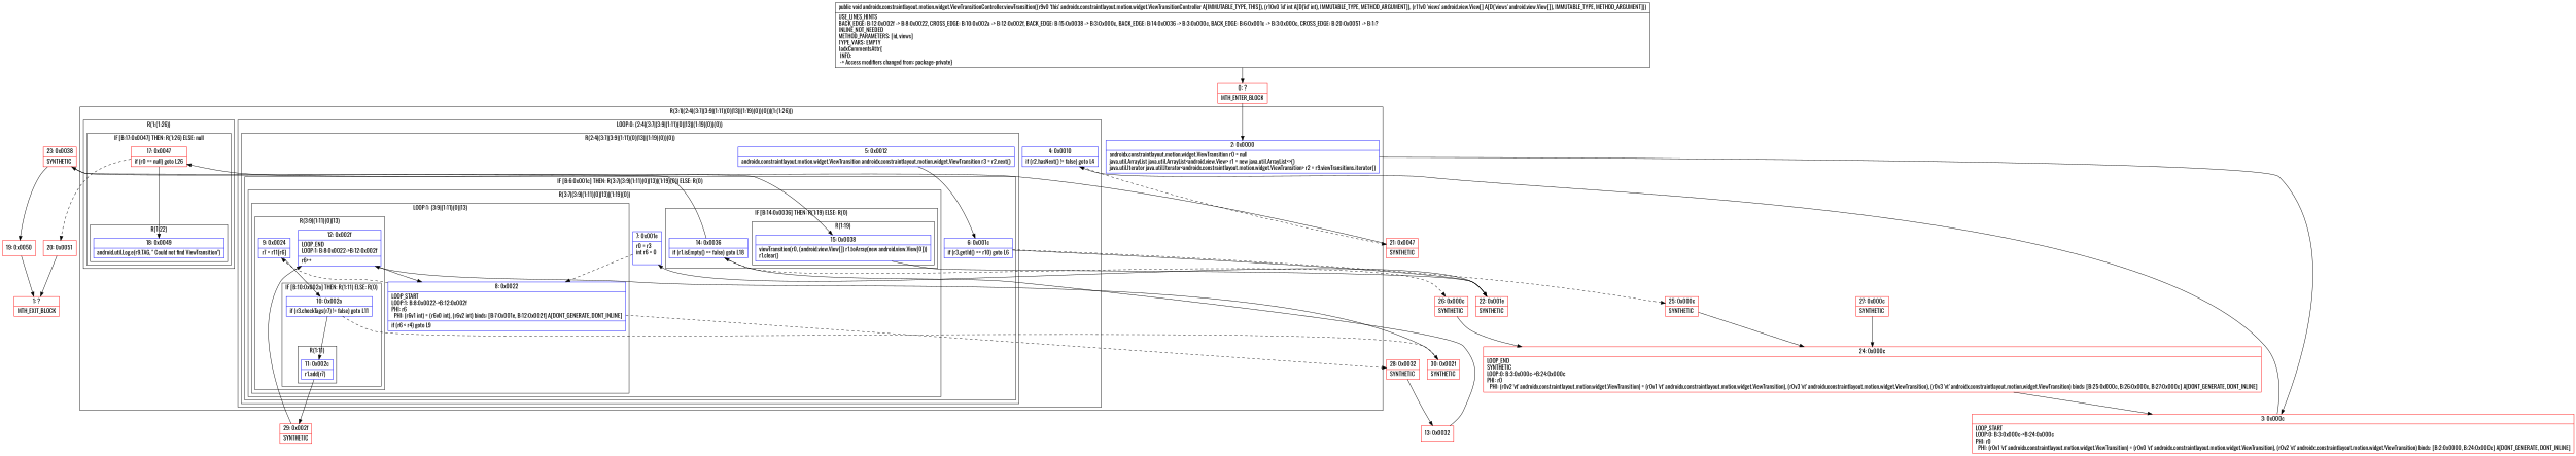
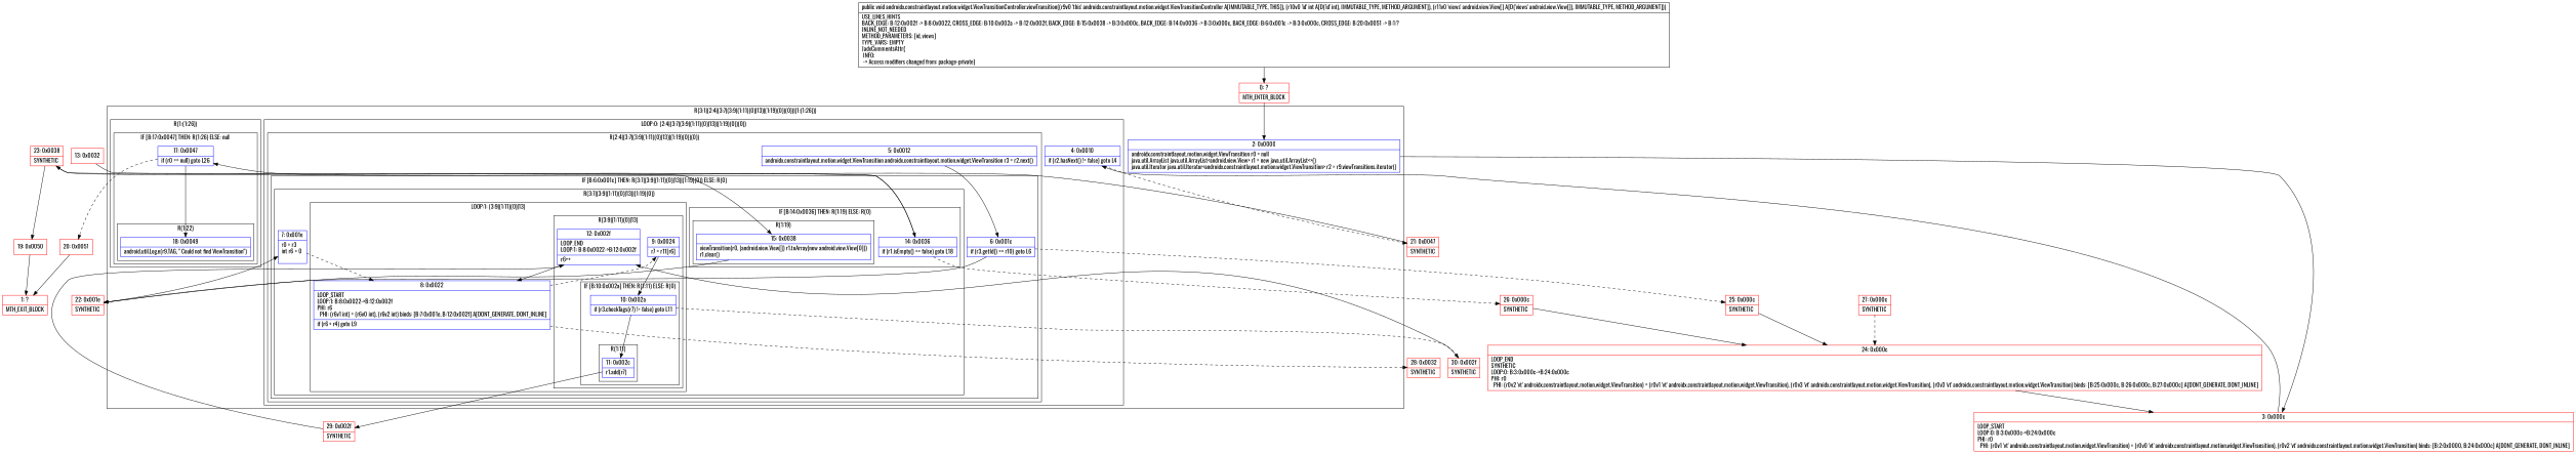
  digraph {
    fontname=Oswald
    node [color=red fontname=Oswald shape=record]
    edge [fontname=Oswald]
    n1 [color=blue label="{11\:\ 0x002c|r1.add(r7)\l}"]
    n2 [color=blue label="{10\:\ 0x002a|if (r3.checkTags(r7) != false) goto L11\l}"]
    n3 [color=blue label="{9\:\ 0x0024|r7 = r11[r6]\l}"]
    n4 [color=blue label="{12\:\ 0x002f|LOOP_END\lLOOP:1: B:8:0x0022\-\>B:12:0x002f\l|r6++\l}"]
    n5 [color=blue label="{8\:\ 0x0022|LOOP_START\lLOOP:1: B:8:0x0022\-\>B:12:0x002f\lPHI: r6 \l  PHI: (r6v1 int) = (r6v0 int), (r6v2 int) binds: [B:7:0x001e, B:12:0x002f] A[DONT_GENERATE, DONT_INLINE]\l|if (r6 \< r4) goto L9\l}"]
    n6 [color=blue label="{15\:\ 0x0038|viewTransition(r0, (android.view.View[]) r1.toArray(new android.view.View[0]))\lr1.clear()\l}"]
    n7 [color=blue label="{14\:\ 0x0036|if (r1.isEmpty() == false) goto L18\l}"]
    n8 [color=blue label="{7\:\ 0x001e|r0 = r3\lint r6 = 0\l\l}"]
    n9 [color=blue label="{6\:\ 0x001c|if (r3.getId() == r10) goto L6\l}"]
    n10 [color=blue label="{5\:\ 0x0012|androidx.constraintlayout.motion.widget.ViewTransition androidx.constraintlayout.motion.widget.ViewTransition r3 = r2.next()\l}"]
    n11 [color=blue label="{4\:\ 0x0010|if (r2.hasNext() != false) goto L4\l}"]
    n12 [color=blue label="{18\:\ 0x0049|android.util.Log.e(r9.TAG, \" Could not find ViewTransition\")\l}"]
-   n13 [label="{17\:\ 0x0047|if (r0 == null) goto L26\l}"]
+   n13 [color=blue label="{17\:\ 0x0047|if (r0 == null) goto L26\l}"]
    n14 [color=blue label="{2\:\ 0x0000|androidx.constraintlayout.motion.widget.ViewTransition r0 = null\ljava.util.ArrayList java.util.ArrayList\<android.view.View\> r1 = new java.util.ArrayList\<\>()\ljava.util.Iterator java.util.Iterator\<androidx.constraintlayout.motion.widget.ViewTransition\> r2 = r9.viewTransitions.iterator()\l}"]
    n15 [label="{29\:\ 0x002f|SYNTHETIC\l}"]
    n16 [label="{30\:\ 0x002f|SYNTHETIC\l}"]
    n17 [label="{28\:\ 0x0032|SYNTHETIC\l}"]
    n18 [label="{22\:\ 0x001e|SYNTHETIC\l}"]
    n19 [label="{23\:\ 0x0038|SYNTHETIC\l}"]
    n20 [label="{26\:\ 0x000c|SYNTHETIC\l}"]
    n21 [label="{25\:\ 0x000c|SYNTHETIC\l}"]
    n22 [label="{21\:\ 0x0047|SYNTHETIC\l}"]
    n23 [label="{20\:\ 0x0051}"]
    n24 [label="{3\:\ 0x000c|LOOP_START\lLOOP:0: B:3:0x000c\-\>B:24:0x000c\lPHI: r0 \l  PHI: (r0v1 'vt' androidx.constraintlayout.motion.widget.ViewTransition) = (r0v0 'vt' androidx.constraintlayout.motion.widget.ViewTransition), (r0v2 'vt' androidx.constraintlayout.motion.widget.ViewTransition) binds: [B:2:0x0000, B:24:0x000c] A[DONT_GENERATE, DONT_INLINE]\l}"]
    n25 [label="{24\:\ 0x000c|LOOP_END\lSYNTHETIC\lLOOP:0: B:3:0x000c\-\>B:24:0x000c\lPHI: r0 \l  PHI: (r0v2 'vt' androidx.constraintlayout.motion.widget.ViewTransition) = (r0v1 'vt' androidx.constraintlayout.motion.widget.ViewTransition), (r0v3 'vt' androidx.constraintlayout.motion.widget.ViewTransition), (r0v3 'vt' androidx.constraintlayout.motion.widget.ViewTransition) binds: [B:25:0x000c, B:26:0x000c, B:27:0x000c] A[DONT_GENERATE, DONT_INLINE]\l}"]
    n26 [label="{13\:\ 0x0032}"]
    n27 [label="{19\:\ 0x0050}"]
    n28 [label="{27\:\ 0x000c|SYNTHETIC\l}"]
    n29 [label="{1\:\ ?|MTH_EXIT_BLOCK\l}"]
    n30 [label="{0\:\ ?|MTH_ENTER_BLOCK\l}"]
    n31 [label="{public void androidx.constraintlayout.motion.widget.ViewTransitionController.viewTransition((r9v0 'this' androidx.constraintlayout.motion.widget.ViewTransitionController A[IMMUTABLE_TYPE, THIS]), (r10v0 'id' int A[D('id' int), IMMUTABLE_TYPE, METHOD_ARGUMENT]), (r11v0 'views' android.view.View[] A[D('views' android.view.View[]), IMMUTABLE_TYPE, METHOD_ARGUMENT]))  | USE_LINES_HINTS\lBACK_EDGE: B:12:0x002f \-\> B:8:0x0022, CROSS_EDGE: B:10:0x002a \-\> B:12:0x002f, BACK_EDGE: B:15:0x0038 \-\> B:3:0x000c, BACK_EDGE: B:14:0x0036 \-\> B:3:0x000c, BACK_EDGE: B:6:0x001c \-\> B:3:0x000c, CROSS_EDGE: B:20:0x0051 \-\> B:1:?\lINLINE_NOT_NEEDED\lMETHOD_PARAMETERS: [id, views]\lTYPE_VARS: EMPTY\lJadxCommentsAttr\{\l INFO: \l \-\> Access modifiers changed from: package\-private\}\l}" color=""]
    subgraph cluster_1 {
      label="R(3:1|(2:4|(3:7|(3:9|(1:11)(0)|13)|(1:19)(0))(0))|(1:(1:26)))"
      n14
      subgraph cluster_2 {
        label="LOOP:0: (2:4|(3:7|(3:9|(1:11)(0)|13)|(1:19)(0))(0))"
        n11
        subgraph cluster_3 {
          label="R(2:4|(3:7|(3:9|(1:11)(0)|13)|(1:19)(0))(0))"
          n10
          subgraph cluster_4 {
            label="IF [B:6:0x001c] THEN: R(3:7|(3:9|(1:11)(0)|13)|(1:19)(0)) ELSE: R(0)"
            n9
            subgraph cluster_5 {
              label="R(3:7|(3:9|(1:11)(0)|13)|(1:19)(0))"
              n8
              subgraph cluster_6 {
                label="LOOP:1: (3:9|(1:11)(0)|13)"
                n5
                subgraph cluster_7 {
                  label="R(3:9|(1:11)(0)|13)"
                  n3
                  n4
                  subgraph cluster_8 {
                    label="IF [B:10:0x002a] THEN: R(1:11) ELSE: R(0)"
                    n2
                    subgraph cluster_9 {
                      label="R(1:11)"
                      n1
                    }
                    subgraph cluster_10 {
                      label="R(0)"
                    }
                  }
                }
              }
              subgraph cluster_11 {
                label="IF [B:14:0x0036] THEN: R(1:19) ELSE: R(0)"
                n7
                subgraph cluster_12 {
                  label="R(1:19)"
                  n6
                }
                subgraph cluster_13 {
                  label="R(0)"
                }
              }
            }
            subgraph cluster_14 {
              label="R(0)"
            }
          }
        }
      }
      subgraph cluster_15 {
        label="R(1:(1:26))"
        subgraph cluster_16 {
          label="IF [B:17:0x0047] THEN: R(1:26) ELSE: null"
          n13
          subgraph cluster_17 {
            label="R(1:22)"
            n12
          }
        }
      }
    }
    n1 -> n15
    n2 -> n1
    n2 -> n16 [style=dashed]
    n3 -> n2
    n4 -> n5
    n5 -> n3 [style=dashed]
    n5 -> n17 [style=dashed]
    n6 -> n18
    n7 -> n19
    n7 -> n20 [style=dashed]
    n8 -> n5 [style=dashed]
    n9 -> n18
    n9 -> n21 [style=dashed]
    n10 -> n9
    n11 -> n22 [style=dashed]
    n13 -> n12
    n13 -> n23 [style=dashed]
    n14 -> n24
    n15 -> n4
    n16 -> n4
-   n17 -> n26
    n18 -> n8
    n19 -> n6
    n19 -> n27
    n20 -> n25
    n21 -> n25
    n22 -> n13
    n23 -> n29
    n24 -> n11
    n25 -> n24
    n26 -> n7
    n27 -> n29
-   n28 -> n25
+   n28 -> n25 [style=dashed]
    n30 -> n14
    n31 -> n30
  }
